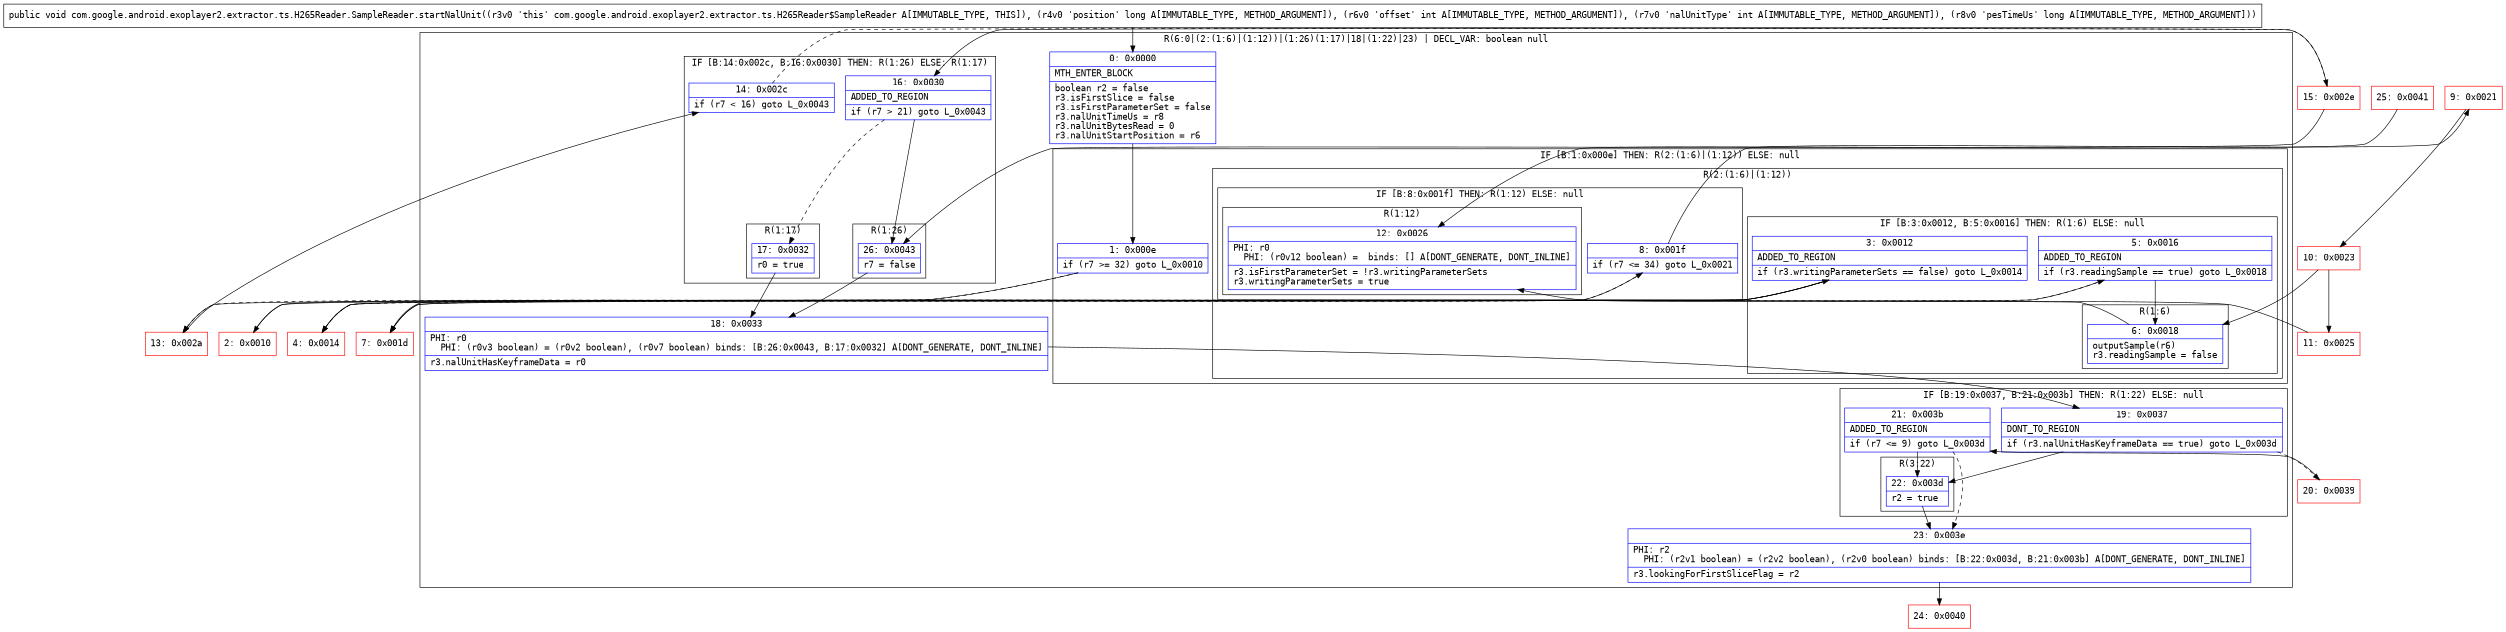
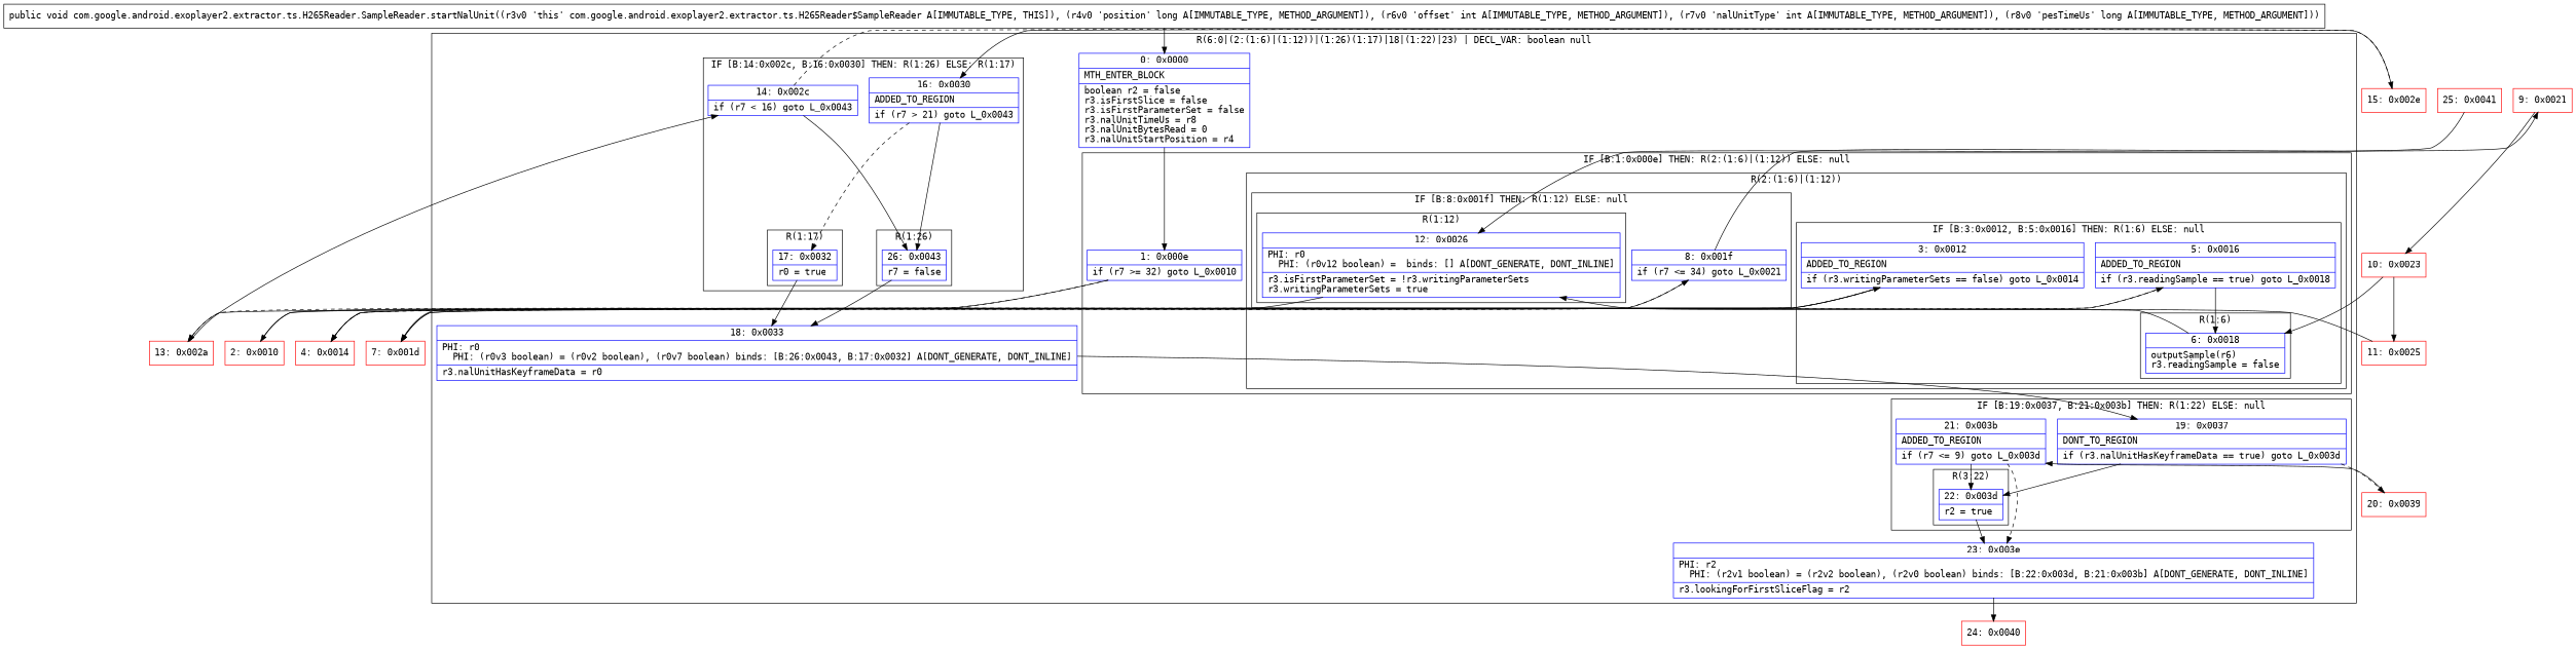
  digraph {
    fontname="DejaVu Sans Mono"
    node [color=blue fontname="DejaVu Sans Mono" shape=record]
    edge [fontname="DejaVu Sans Mono"]
    n1 [label="{6\:\ 0x0018|outputSample(r6)\lr3.readingSample = false\l}"]
    n2 [label="{3\:\ 0x0012|ADDED_TO_REGION\l|if (r3.writingParameterSets == false) goto L_0x0014\l}"]
    n3 [label="{5\:\ 0x0016|ADDED_TO_REGION\l|if (r3.readingSample == true) goto L_0x0018\l}"]
    n4 [label="{12\:\ 0x0026|PHI: r0 \l  PHI: (r0v12 boolean) =  binds: [] A[DONT_GENERATE, DONT_INLINE]\l|r3.isFirstParameterSet = !r3.writingParameterSets\lr3.writingParameterSets = true\l}"]
    n5 [label="{8\:\ 0x001f|if (r7 \<= 34) goto L_0x0021\l}"]
    n6 [label="{1\:\ 0x000e|if (r7 \>= 32) goto L_0x0010\l}"]
    n7 [label="{26\:\ 0x0043|r7 = false\l}"]
    n8 [label="{17\:\ 0x0032|r0 = true\l}"]
    n9 [label="{14\:\ 0x002c|if (r7 \< 16) goto L_0x0043\l}"]
    n10 [label="{16\:\ 0x0030|ADDED_TO_REGION\l|if (r7 \> 21) goto L_0x0043\l}"]
    n11 [label="{22\:\ 0x003d|r2 = true\l}"]
    n12 [label="{19\:\ 0x0037|DONT_TO_REGION\l|if (r3.nalUnitHasKeyframeData == true) goto L_0x003d\l}"]
    n13 [label="{21\:\ 0x003b|ADDED_TO_REGION\l|if (r7 \<= 9) goto L_0x003d\l}"]
-   n14 [label="{0\:\ 0x0000|MTH_ENTER_BLOCK\l|boolean r2 = false\lr3.isFirstSlice = false\lr3.isFirstParameterSet = false\lr3.nalUnitTimeUs = r8\lr3.nalUnitBytesRead = 0\lr3.nalUnitStartPosition = r6\l}"]
+   n14 [label="{0\:\ 0x0000|MTH_ENTER_BLOCK\l|boolean r2 = false\lr3.isFirstSlice = false\lr3.isFirstParameterSet = false\lr3.nalUnitTimeUs = r8\lr3.nalUnitBytesRead = 0\lr3.nalUnitStartPosition = r4\l}"]
    n15 [label="{18\:\ 0x0033|PHI: r0 \l  PHI: (r0v3 boolean) = (r0v2 boolean), (r0v7 boolean) binds: [B:26:0x0043, B:17:0x0032] A[DONT_GENERATE, DONT_INLINE]\l|r3.nalUnitHasKeyframeData = r0\l}"]
    n16 [label="{23\:\ 0x003e|PHI: r2 \l  PHI: (r2v1 boolean) = (r2v2 boolean), (r2v0 boolean) binds: [B:22:0x003d, B:21:0x003b] A[DONT_GENERATE, DONT_INLINE]\l|r3.lookingForFirstSliceFlag = r2\l}"]
    n17 [color=red label="{7\:\ 0x001d}"]
    n18 [color=red label="{4\:\ 0x0014}"]
    n19 [color=red label="{13\:\ 0x002a}"]
    n20 [color=red label="{9\:\ 0x0021}"]
    n21 [color=red label="{2\:\ 0x0010}"]
    n22 [color=red label="{15\:\ 0x002e}"]
    n23 [color=red label="{20\:\ 0x0039}"]
    n24 [color=red label="{24\:\ 0x0040}"]
    n25 [color=red label="{10\:\ 0x0023}"]
    n26 [color=red label="{11\:\ 0x0025}"]
    n27 [color=red label="{25\:\ 0x0041}"]
    n28 [label="{public void com.google.android.exoplayer2.extractor.ts.H265Reader.SampleReader.startNalUnit((r3v0 'this' com.google.android.exoplayer2.extractor.ts.H265Reader$SampleReader A[IMMUTABLE_TYPE, THIS]), (r4v0 'position' long A[IMMUTABLE_TYPE, METHOD_ARGUMENT]), (r6v0 'offset' int A[IMMUTABLE_TYPE, METHOD_ARGUMENT]), (r7v0 'nalUnitType' int A[IMMUTABLE_TYPE, METHOD_ARGUMENT]), (r8v0 'pesTimeUs' long A[IMMUTABLE_TYPE, METHOD_ARGUMENT])) }" color=""]
    subgraph cluster_1 {
      label="R(6:0|(2:(1:6)|(1:12))|(1:26)(1:17)|18|(1:22)|23) | DECL_VAR: boolean null\l"
      n14
      n15
      n16
      subgraph cluster_2 {
        label="IF [B:1:0x000e] THEN: R(2:(1:6)|(1:12)) ELSE: null"
        n6
        subgraph cluster_3 {
          label="R(2:(1:6)|(1:12))"
          subgraph cluster_4 {
            label="IF [B:3:0x0012, B:5:0x0016] THEN: R(1:6) ELSE: null"
            n2
            n3
            subgraph cluster_5 {
              label="R(1:6)"
              n1
            }
          }
          subgraph cluster_6 {
            label="IF [B:8:0x001f] THEN: R(1:12) ELSE: null"
            n5
            subgraph cluster_7 {
              label="R(1:12)"
              n4
            }
          }
        }
      }
      subgraph cluster_8 {
        label="IF [B:14:0x002c, B:16:0x0030] THEN: R(1:26) ELSE: R(1:17)"
        n9
        n10
        subgraph cluster_9 {
          label="R(1:26)"
          n7
        }
        subgraph cluster_10 {
          label="R(1:17)"
          n8
        }
      }
      subgraph cluster_11 {
        label="IF [B:19:0x0037, B:21:0x003b] THEN: R(1:22) ELSE: null"
        n12
        n13
        subgraph cluster_12 {
          label="R(3:22)"
          n11
        }
      }
    }
    n1 -> n17
    n2 -> n17 [style=dashed]
    n2 -> n18
    n3 -> n1
    n3 -> n17 [style=dashed]
-   n2 -> n19
+   n4 -> n19
    n5 -> n18 [style=dashed]
    n5 -> n20
    n6 -> n19 [style=dashed]
    n6 -> n21
    n7 -> n15
    n8 -> n15
-   n22 -> n7
+   n9 -> n7
    n9 -> n22 [style=dashed]
    n10 -> n7
    n10 -> n8 [style=dashed]
    n11 -> n16
    n12 -> n11
    n12 -> n23 [style=dashed]
    n13 -> n11
    n13 -> n16 [style=dashed]
    n14 -> n6
    n15 -> n12
    n16 -> n24
    n17 -> n5
    n18 -> n3
    n19 -> n9
    n20 -> n25
    n21 -> n2
    n22 -> n10
    n23 -> n13
    n25 -> n1
    n25 -> n26
    n26 -> n4
    n27 -> n4
    n28 -> n14
  }
